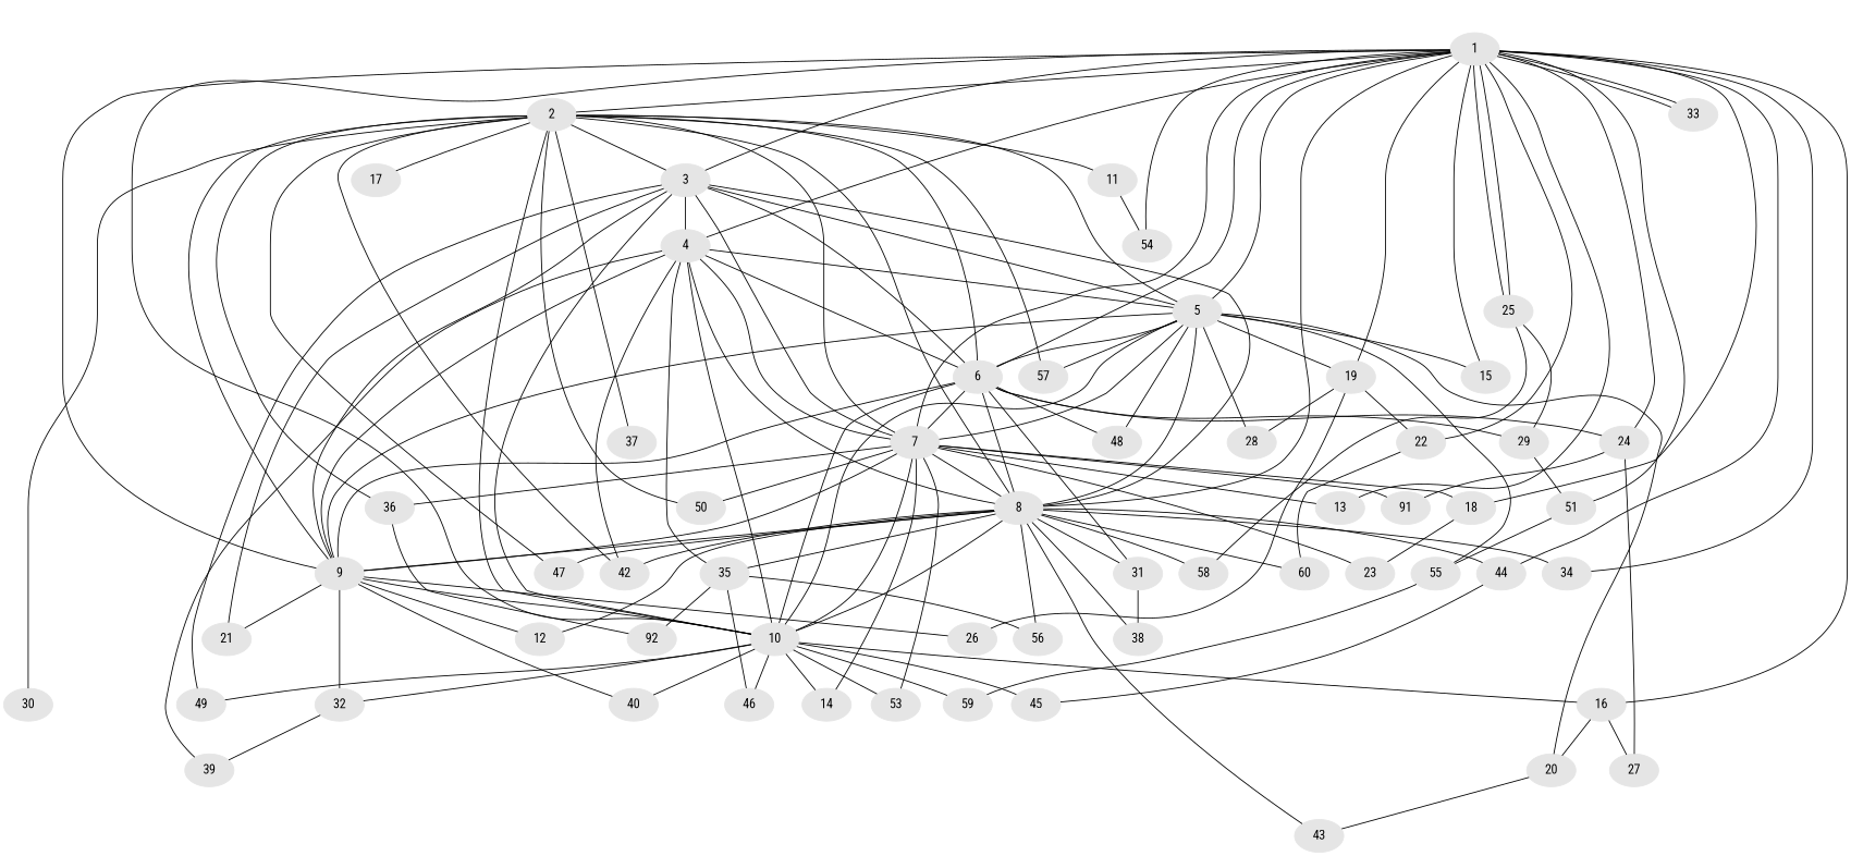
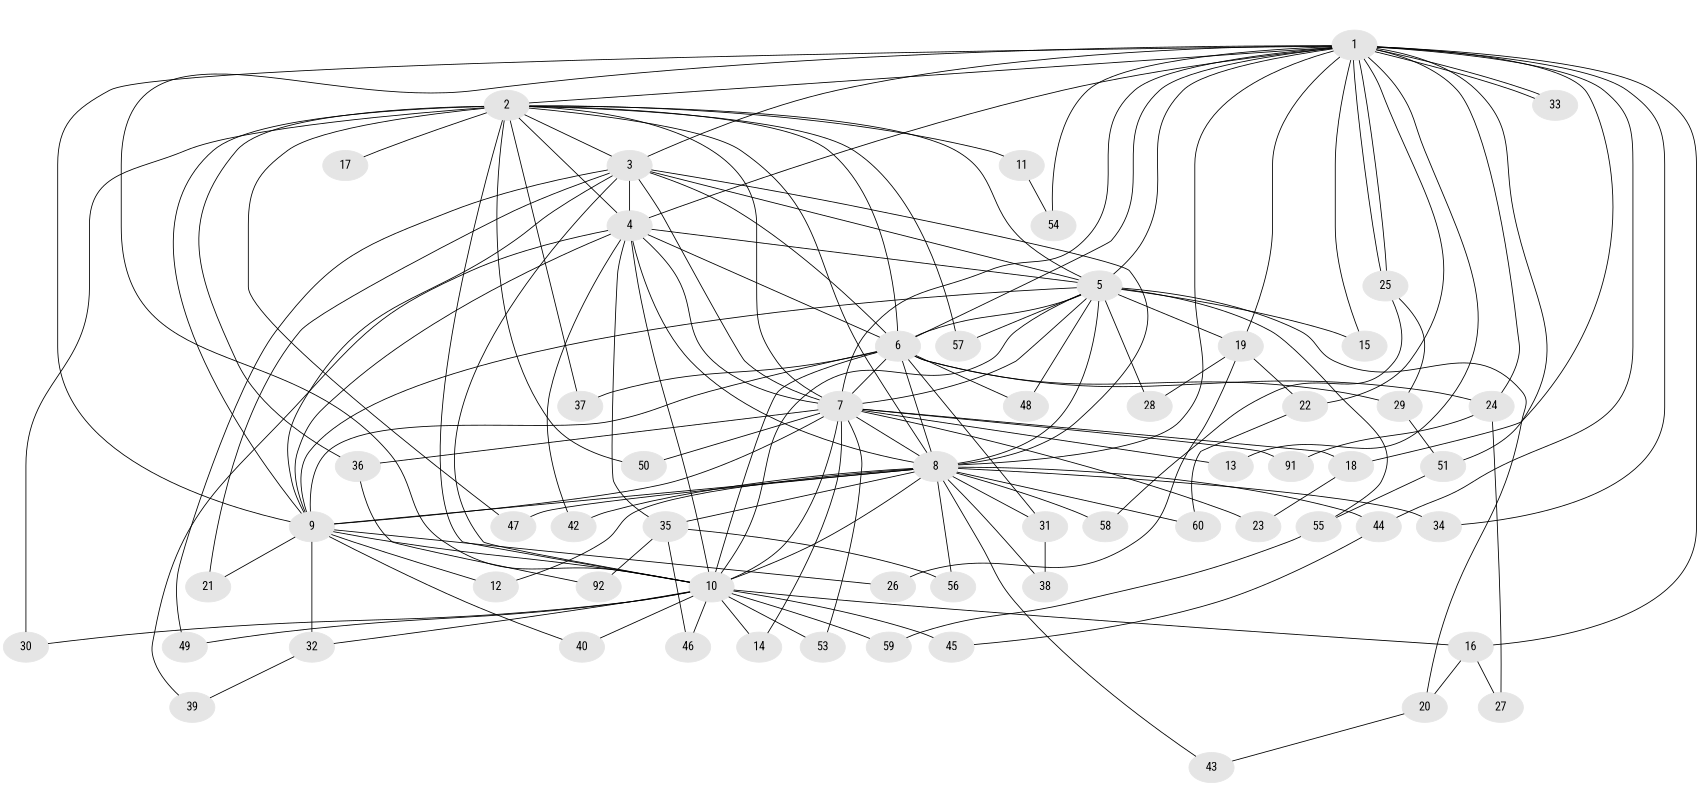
  graph {
    fontname="Roboto Condensed"
    node [color=gray90 fontname="Roboto Condensed" style=filled]
    edge [fontname="Roboto Condensed"]
    1
    2
    3
    4
    5
    6
    7
    8
    9
    10
    13
    15
    16
    18
    19
    22
    24
    25
    33
    34
    44
    51
    54
    11
    17
    30
    36
    37
    47
    50
    57
    21
    49
    35
    39
    42
    20
    28
    48
    55
    29
    31
    14
    23
    n45 [label=91]
    53
    12
    38
    43
    56
    58
    60
    26
    32
    40
    45
    46
    59
    27
    n60 [label=92]
    1 -- 2
    1 -- 3
    1 -- 4
    1 -- 5
    1 -- 6
    1 -- 7
    1 -- 8
    1 -- 9
    1 -- 10
    1 -- 13
    1 -- 15
    1 -- 16
    1 -- 18
    1 -- 19
    1 -- 22
    1 -- 24
    1 -- 25
    1 -- 25
    1 -- 33
    1 -- 33
    1 -- 34
    1 -- 44
    1 -- 51
    1 -- 54
    2 -- 3
-   2 -- 42
+   2 -- 4
    2 -- 5
    2 -- 6
    2 -- 7
    2 -- 8
    2 -- 9
    2 -- 10
    2 -- 11
    2 -- 17
    2 -- 30
    2 -- 36
    2 -- 37
    2 -- 47
    2 -- 50
    2 -- 57
    3 -- 4
    3 -- 5
    3 -- 6
    3 -- 7
    3 -- 8
    3 -- 9
    3 -- 10
    3 -- 21
    3 -- 49
    4 -- 5
    4 -- 6
    4 -- 7
    4 -- 8
    4 -- 9
    4 -- 10
    4 -- 35
    4 -- 39
    4 -- 42
    5 -- 6
    5 -- 7
    5 -- 8
    5 -- 9
    5 -- 10
    5 -- 15
    5 -- 19
    5 -- 57
    5 -- 20
    5 -- 28
    5 -- 48
    5 -- 55
    6 -- 7
    6 -- 8
    6 -- 9
    6 -- 10
    6 -- 24
+   6 -- 37
    6 -- 48
    6 -- 29
    6 -- 31
    7 -- 8
    7 -- 9
    7 -- 10
    7 -- 13
    7 -- 18
    7 -- 36
    7 -- 50
    7 -- 14
    7 -- 23
    7 -- n45
    7 -- 53
    8 -- 9
    8 -- 10
    8 -- 34
    8 -- 44
    8 -- 47
    8 -- 35
    8 -- 42
    8 -- 31
    8 -- 12
    8 -- 38
    8 -- 43
    8 -- 56
    8 -- 58
    8 -- 60
    9 -- 10
    9 -- 21
    9 -- 12
    9 -- 26
    9 -- 32
    9 -- 40
    10 -- 16
+   10 -- 30
    10 -- 49
    10 -- 14
    10 -- 53
    10 -- 32
    10 -- 40
    10 -- 45
    10 -- 46
    10 -- 59
    16 -- 20
    16 -- 27
    18 -- 23
    19 -- 22
    19 -- 28
    19 -- 26
    22 -- 60
    24 -- n45
    24 -- 27
    25 -- 29
    25 -- 58
    44 -- 45
    51 -- 55
    11 -- 54
    36 -- n60
    35 -- 56
    35 -- 46
    35 -- n60
    20 -- 43
    55 -- 59
    29 -- 51
    31 -- 38
    32 -- 39
  }
